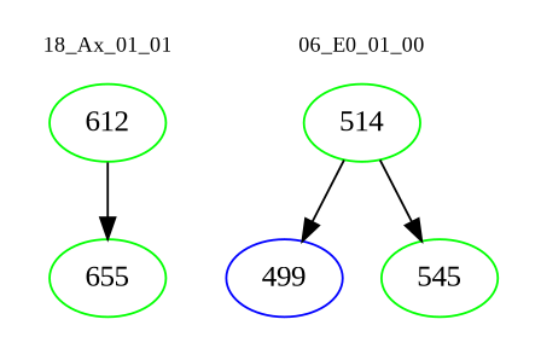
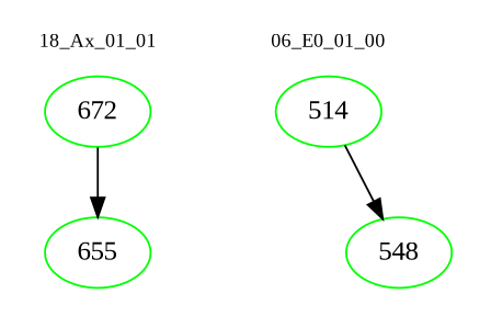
  digraph {
    fontname="Liberation Serif"
    node [color=green fontname="Liberation Serif"]
    edge [color=black fontname="Liberation Serif"]
-   n1 [label=612]
+   n1 [label=672]
    n2 [label=655]
    n3 [label=514]
-   n4 [color=blue label=499]
-   n5 [label=545]
+   n5 [label=548]
    subgraph cluster_1 {
      color=white
      fontsize=10
      label="18_Ax_01_01"
      n1
      n2
    }
    subgraph cluster_2 {
      color=white
      fontsize=10
      label="06_E0_01_00"
      n3
-     n4
      n5
    }
    n1 -> n2
-   n3 -> n4
    n3 -> n5
  }
